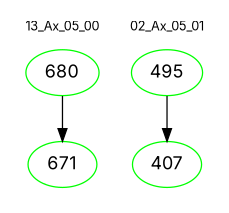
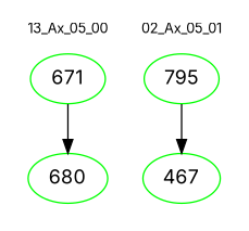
  digraph {
    fontname=Inter
    node [color=green fontname=Inter]
    edge [color=black fontname=Inter]
    n1 [label=680]
    n2 [label=671]
-   n3 [label=495]
-   n4 [label=407]
+   n3 [label=795]
+   n4 [label=467]
    subgraph cluster_1 {
      color=white
      fontsize=10
      label="13_Ax_05_00"
      n1
      n2
    }
    subgraph cluster_2 {
      color=white
      fontsize=10
      label="02_Ax_05_01"
      n3
      n4
    }
-   n1 -> n2
+   n2 -> n1
    n3 -> n4
  }
